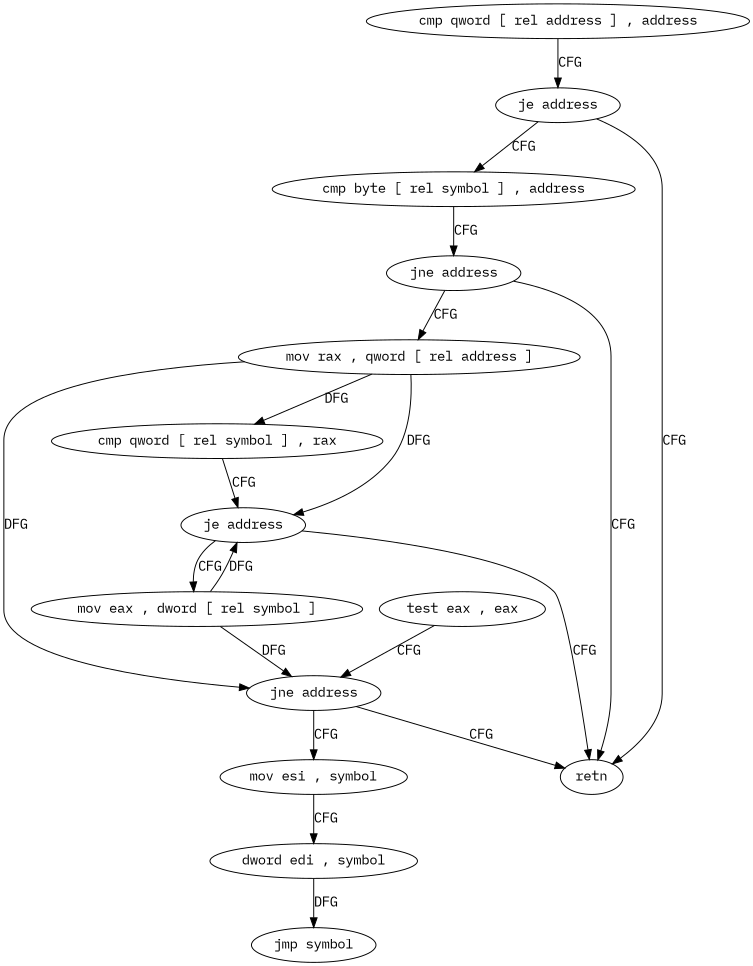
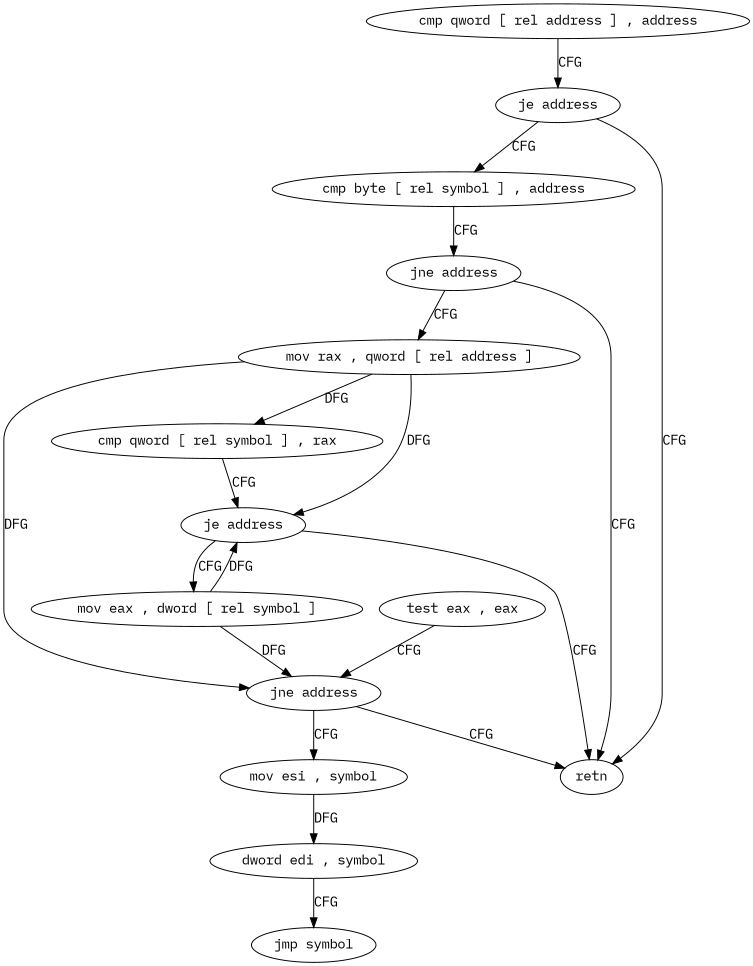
  digraph {
    fontname="IBM Plex Mono"
    node [fontname="IBM Plex Mono"]
    edge [fontname="IBM Plex Mono"]
    n1 [label="cmp qword [ rel address ] , address"]
    n2 [label="je address"]
    n3 [label="cmp byte [ rel symbol ] , address"]
    n4 [label=retn]
    n5 [label="jne address"]
    n6 [label="mov rax , qword [ rel address ]"]
    n7 [label="cmp qword [ rel symbol ] , rax"]
    n8 [label="je address"]
    n9 [label="jne address"]
    n10 [label="mov eax , dword [ rel symbol ]"]
    n11 [label="mov esi , symbol"]
    n12 [label="test eax , eax"]
    n13 [label="dword edi , symbol"]
    n14 [label="jmp symbol"]
    n1 -> n2 [label=CFG]
    n2 -> n3 [label=CFG]
    n2 -> n4 [label=CFG]
    n3 -> n5 [label=CFG]
    n5 -> n4 [label=CFG]
    n5 -> n6 [label=CFG]
    n6 -> n7 [label=DFG]
    n6 -> n8 [label=DFG]
    n6 -> n9 [label=DFG]
    n7 -> n8 [label=CFG]
    n8 -> n4 [label=CFG]
    n8 -> n10 [label=CFG]
    n9 -> n4 [label=CFG]
    n9 -> n11 [label=CFG]
    n10 -> n8 [label=DFG]
    n10 -> n9 [label=DFG]
-   n11 -> n13 [label=CFG]
+   n11 -> n13 [label=DFG]
    n12 -> n9 [label=CFG]
-   n13 -> n14 [label=DFG]
+   n13 -> n14 [label=CFG]
  }
